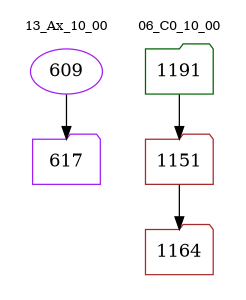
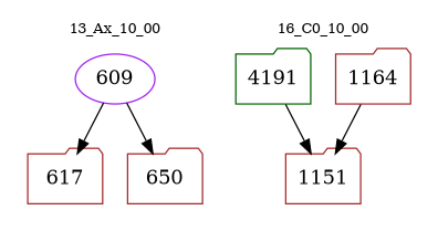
  digraph {
    node [color=brown shape=folder]
    edge [color=black]
-   n1 [color=purple label=617]
+   n1 [label=617]
    n2 [color=purple label=609 shape=ellipse]
+   n3 [label=650]
    n4 [label=1164]
    n5 [label=1151]
-   n6 [color=darkgreen label=1191]
+   n6 [color=darkgreen label=4191]
    subgraph cluster_1 {
      color=white
      fontsize=10
      label="13_Ax_10_00"
      n1
      n2
+     n3
    }
    subgraph cluster_2 {
      color=white
      fontsize=10
-     label="06_C0_10_00"
+     label="16_C0_10_00"
      n4
      n5
      n6
    }
    n2 -> n1
-   n5 -> n4
+   n2 -> n3
+   n4 -> n5
    n6 -> n5
  }
